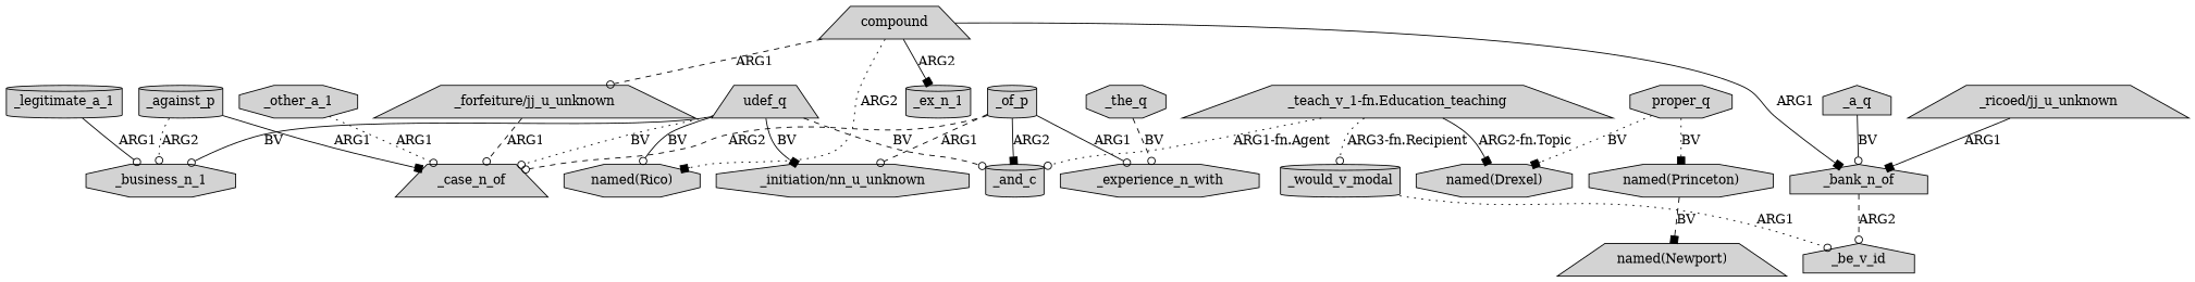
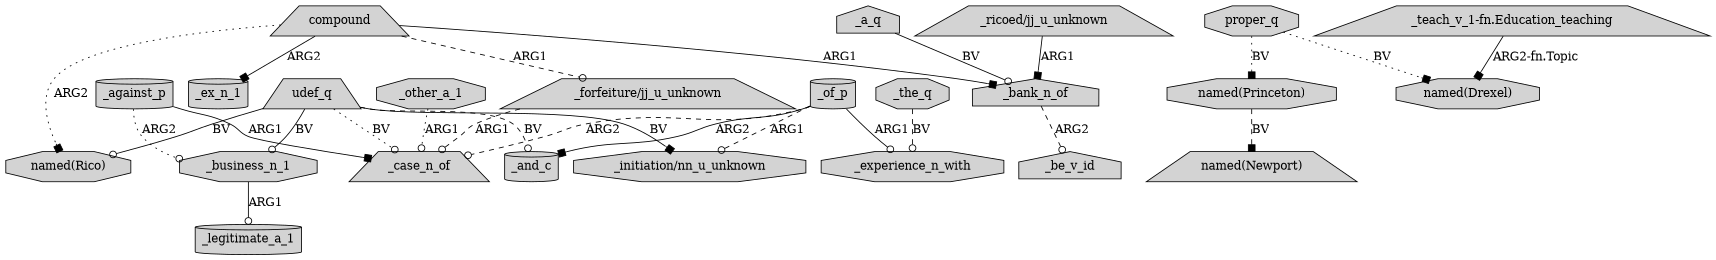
  digraph {
    node [shape=octagon style=filled]
    edge [arrowhead=odot style=solid]
    _case_n_of [shape=trapezium]
    _other_a_1
    _against_p [shape=cylinder]
    _business_n_1
    proper_q
    "named(Princeton)"
    "named(Drexel)"
    "named(Newport)" [shape=trapezium]
    compound [shape=trapezium]
    "named(Rico)"
    _bank_n_of [shape=house]
    _ex_n_1 [shape=cylinder]
    "_forfeiture/jj_u_unknown" [shape=trapezium]
    _be_v_id [shape=house]
    _legitimate_a_1 [shape=cylinder]
    udef_q [shape=trapezium]
    _and_c [shape=cylinder]
    "_initiation/nn_u_unknown"
    _of_p [shape=cylinder]
    _experience_n_with
-   _would_v_modal [shape=cylinder]
    "_teach_v_1-fn.Education_teaching" [shape=trapezium]
    _the_q
    _a_q [shape=house]
    "_ricoed/jj_u_unknown" [shape=trapezium]
    _other_a_1 -> _case_n_of [label=ARG1 style=dotted]
    _against_p -> _case_n_of [arrowhead=box label=ARG1]
    _against_p -> _business_n_1 [label=ARG2 style=dotted]
    proper_q -> "named(Princeton)" [arrowhead=box label=BV style=dotted]
    proper_q -> "named(Drexel)" [arrowhead=box label=BV style=dotted]
    "named(Princeton)" -> "named(Newport)" [arrowhead=box label=BV style=dashed]
    compound -> "named(Rico)" [arrowhead=box label=ARG2 style=dotted]
    compound -> _bank_n_of [arrowhead=box label=ARG1]
    compound -> _ex_n_1 [arrowhead=box label=ARG2]
    compound -> "_forfeiture/jj_u_unknown" [label=ARG1 style=dashed]
    _bank_n_of -> _be_v_id [label=ARG2 style=dashed]
    "_forfeiture/jj_u_unknown" -> _case_n_of [label=ARG1 style=dashed]
-   _legitimate_a_1 -> _business_n_1 [label=ARG1]
+   _business_n_1 -> _legitimate_a_1 [label=ARG1]
    udef_q -> _case_n_of [label=BV style=dotted]
    udef_q -> _business_n_1 [label=BV]
    udef_q -> "named(Rico)" [label=BV]
    udef_q -> _and_c [label=BV style=dashed]
    udef_q -> "_initiation/nn_u_unknown" [arrowhead=box label=BV]
    _of_p -> _case_n_of [label=ARG2 style=dashed]
    _of_p -> _and_c [arrowhead=box label=ARG2]
    _of_p -> "_initiation/nn_u_unknown" [label=ARG1 style=dashed]
    _of_p -> _experience_n_with [label=ARG1]
-   _would_v_modal -> _be_v_id [label=ARG1 style=dotted]
    "_teach_v_1-fn.Education_teaching" -> "named(Drexel)" [arrowhead=box label="ARG2-fn.Topic"]
-   "_teach_v_1-fn.Education_teaching" -> _and_c [label="ARG1-fn.Agent" style=dotted]
-   "_teach_v_1-fn.Education_teaching" -> _would_v_modal [label="ARG3-fn.Recipient" style=dotted]
    _the_q -> _experience_n_with [label=BV style=dashed]
    _a_q -> _bank_n_of [label=BV]
    "_ricoed/jj_u_unknown" -> _bank_n_of [arrowhead=box label=ARG1]
  }
